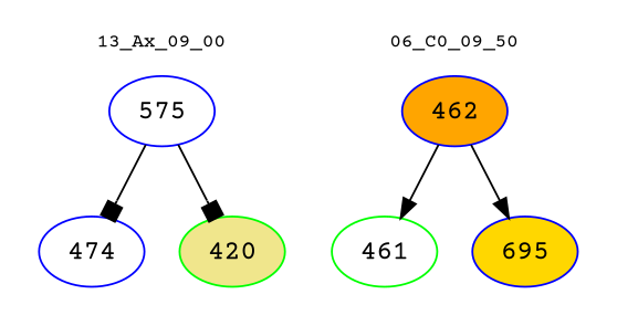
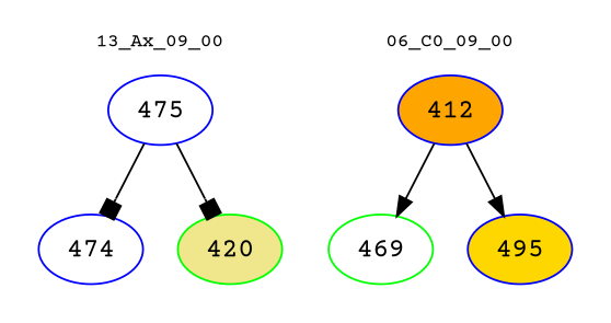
  digraph {
    fontname="Courier Prime"
    node [color=blue fillcolor=white fontname="Courier Prime" style=filled]
    edge [arrowhead=box color=black fontname="Courier Prime"]
-   n1 [label=575]
+   n1 [label=475]
    n2 [label=474]
    n3 [color=green fillcolor=khaki label=420]
-   n4 [fillcolor=orange label=462]
-   n5 [color=green label=461]
-   n6 [fillcolor=gold label=695]
+   n4 [fillcolor=orange label=412]
+   n5 [color=green label=469]
+   n6 [fillcolor=gold label=495]
    subgraph cluster_1 {
      color=white
      fontsize=10
      label="13_Ax_09_00"
      n1
      n2
      n3
    }
    subgraph cluster_2 {
      color=white
      fontsize=10
-     label="06_C0_09_50"
+     label="06_C0_09_00"
      n4
      n5
      n6
    }
    n1 -> n2
    n1 -> n3
    n4 -> n5 [arrowhead=normal]
    n4 -> n6 [arrowhead=normal]
  }
